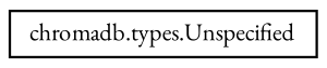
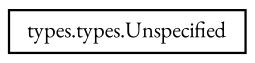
  digraph {
    rankdir=LR
    fontname="EB Garamond"
-   n1 [color=black fillcolor=white fontname="EB Garamond" fontsize=10 height=0.2 label="chromadb.types.Unspecified" shape=record style=filled width=0.4]
+   n1 [color=black fillcolor=white fontname="EB Garamond" fontsize=10 height=0.2 label="types.types.Unspecified" shape=record style=filled width=0.4]
  }
